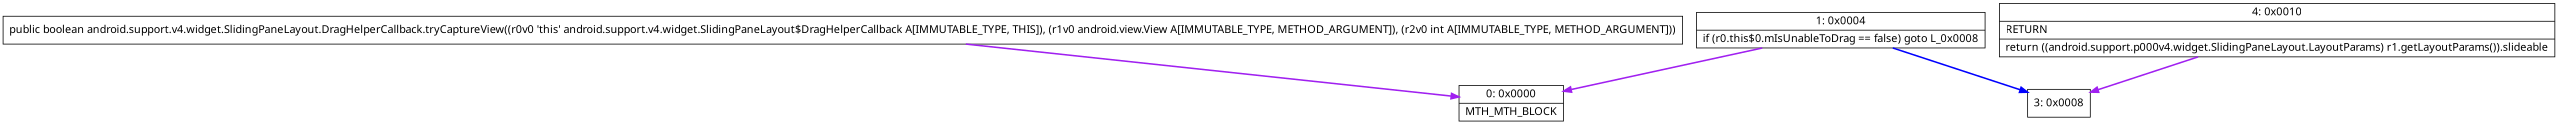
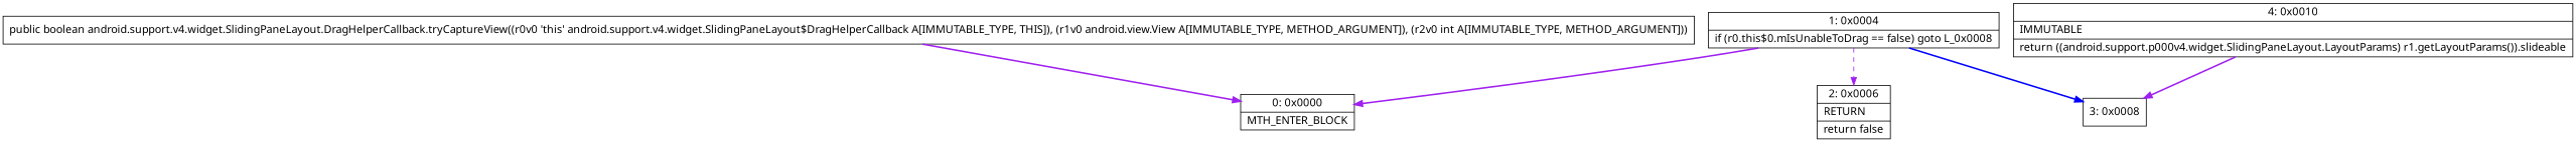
  digraph {
    fontname="Noto Sans"
    node [fontname="Noto Sans" shape=record]
    edge [color=purple fontname="Noto Sans" style=bold]
-   n1 [label="{0\:\ 0x0000|MTH_MTH_BLOCK\l}"]
+   n1 [label="{0\:\ 0x0000|MTH_ENTER_BLOCK\l}"]
    n2 [label="{1\:\ 0x0004|if (r0.this$0.mIsUnableToDrag == false) goto L_0x0008\l}"]
+   n3 [label="{2\:\ 0x0006|RETURN\l|return false\l}"]
    n4 [label="{3\:\ 0x0008}"]
-   n5 [label="{4\:\ 0x0010|RETURN\l|return ((android.support.p000v4.widget.SlidingPaneLayout.LayoutParams) r1.getLayoutParams()).slideable\l}"]
+   n5 [label="{4\:\ 0x0010|IMMUTABLE\l|return ((android.support.p000v4.widget.SlidingPaneLayout.LayoutParams) r1.getLayoutParams()).slideable\l}"]
    n6 [label="{public boolean android.support.v4.widget.SlidingPaneLayout.DragHelperCallback.tryCaptureView((r0v0 'this' android.support.v4.widget.SlidingPaneLayout$DragHelperCallback A[IMMUTABLE_TYPE, THIS]), (r1v0 android.view.View A[IMMUTABLE_TYPE, METHOD_ARGUMENT]), (r2v0 int A[IMMUTABLE_TYPE, METHOD_ARGUMENT])) }"]
    n2 -> n1
+   n2 -> n3 [style=dashed]
    n2 -> n4 [color=blue]
    n5 -> n4
    n6 -> n1
  }
